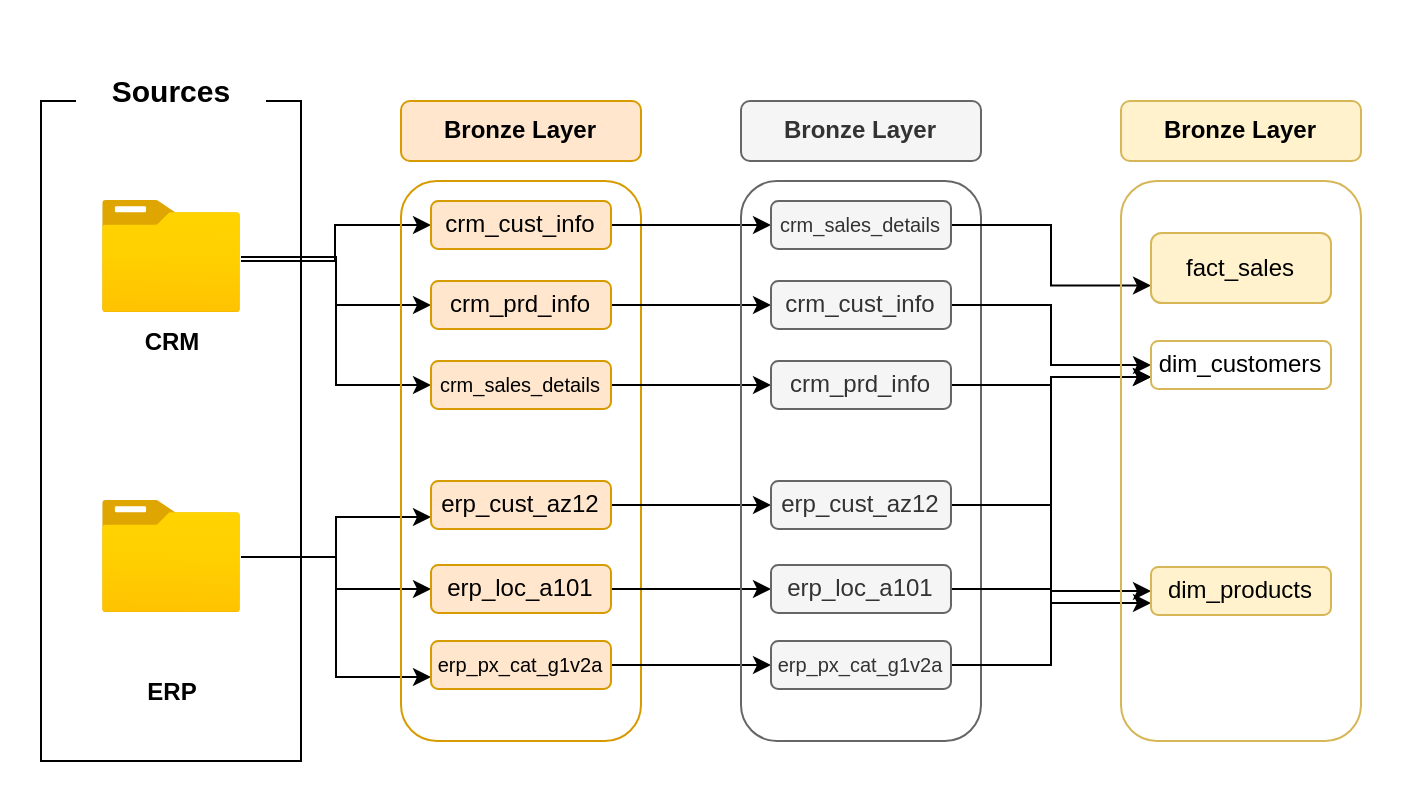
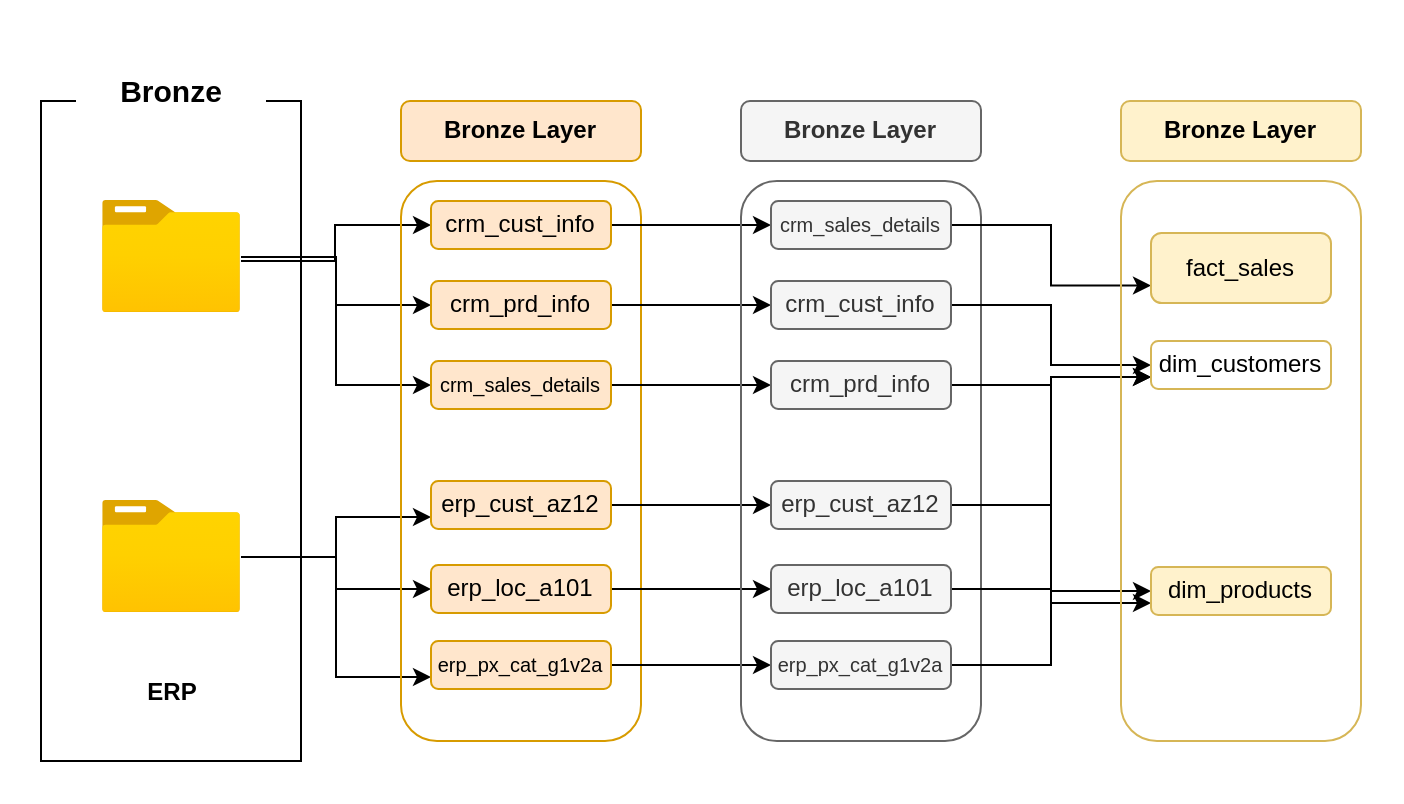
  <mxCell id="0" />
  <mxCell id="1" parent="0" />
  <mxCell id="2" value="" style="rounded=0;whiteSpace=wrap;html=1;fillColor=none;" vertex="1" parent="1"><mxGeometry x="20" y="50" width="130" height="330" as="geometry" /></mxCell>
- <mxCell id="3" value="&lt;b&gt;&lt;font style=&quot;font-size: 15px;&quot;&gt;Sources&lt;/font&gt;&lt;/b&gt;" style="rounded=0;whiteSpace=wrap;html=1;fillColor=default;strokeColor=none;" vertex="1" parent="1"><mxGeometry x="37.5" y="20" width="95" height="50" as="geometry" /></mxCell>
+ <mxCell id="3" value="&lt;b&gt;&lt;font style=&quot;font-size: 15px;&quot;&gt;Bronze&lt;/font&gt;&lt;/b&gt;" style="rounded=0;whiteSpace=wrap;html=1;fillColor=default;strokeColor=none;" vertex="1" parent="1"><mxGeometry x="37.5" y="20" width="95" height="50" as="geometry" /></mxCell>
  <mxCell id="4" style="edgeStyle=orthogonalEdgeStyle;rounded=0;orthogonalLoop=1;jettySize=auto;html=1;" edge="1" parent="1" source="7" target="17"><mxGeometry relative="1" as="geometry"><Array as="points"><mxPoint x="167" y="130" /><mxPoint x="167" y="112" /></Array></mxGeometry></mxCell>
  <mxCell id="5" style="edgeStyle=orthogonalEdgeStyle;rounded=0;orthogonalLoop=1;jettySize=auto;html=1;" edge="1" parent="1" source="7" target="19"><mxGeometry relative="1" as="geometry" /></mxCell>
  <mxCell id="6" style="edgeStyle=orthogonalEdgeStyle;rounded=0;orthogonalLoop=1;jettySize=auto;html=1;entryX=0;entryY=0.5;entryDx=0;entryDy=0;" edge="1" parent="1" source="7" target="21"><mxGeometry relative="1" as="geometry" /></mxCell>
  <mxCell id="7" value="" style="image;aspect=fixed;html=1;points=[];align=center;fontSize=12;image=img/lib/azure2/general/Folder_Blank.svg;" vertex="1" parent="1"><mxGeometry x="51" y="100" width="69" height="56.0" as="geometry" /></mxCell>
  <mxCell id="8" style="edgeStyle=orthogonalEdgeStyle;rounded=0;orthogonalLoop=1;jettySize=auto;html=1;entryX=0;entryY=0.75;entryDx=0;entryDy=0;" edge="1" parent="1" source="11" target="23"><mxGeometry relative="1" as="geometry" /></mxCell>
  <mxCell id="9" style="edgeStyle=orthogonalEdgeStyle;rounded=0;orthogonalLoop=1;jettySize=auto;html=1;" edge="1" parent="1" source="11" target="25"><mxGeometry relative="1" as="geometry" /></mxCell>
  <mxCell id="10" style="edgeStyle=orthogonalEdgeStyle;rounded=0;orthogonalLoop=1;jettySize=auto;html=1;entryX=0;entryY=0.75;entryDx=0;entryDy=0;" edge="1" parent="1" source="11" target="27"><mxGeometry relative="1" as="geometry" /></mxCell>
  <mxCell id="11" value="" style="image;aspect=fixed;html=1;points=[];align=center;fontSize=12;image=img/lib/azure2/general/Folder_Blank.svg;" vertex="1" parent="1"><mxGeometry x="51" y="250" width="69" height="56.0" as="geometry" /></mxCell>
- <mxCell id="12" value="&lt;b&gt;CRM&lt;/b&gt;" style="text;html=1;align=center;verticalAlign=middle;whiteSpace=wrap;rounded=0;" vertex="1" parent="1"><mxGeometry x="55.5" y="156" width="60" height="30" as="geometry" /></mxCell>
  <mxCell id="13" value="&lt;b&gt;ERP&lt;/b&gt;" style="text;html=1;align=center;verticalAlign=middle;whiteSpace=wrap;rounded=0;" vertex="1" parent="1"><mxGeometry x="55.5" y="331" width="60" height="30" as="geometry" /></mxCell>
  <mxCell id="14" value="&lt;b&gt;Bronze Layer&lt;/b&gt;" style="rounded=1;whiteSpace=wrap;html=1;fillColor=#ffe6cc;strokeColor=#d79b00;" vertex="1" parent="1"><mxGeometry x="200" y="50" width="120" height="30" as="geometry" /></mxCell>
  <mxCell id="15" value="" style="rounded=1;whiteSpace=wrap;html=1;fillColor=none;strokeColor=#d79b00;" vertex="1" parent="1"><mxGeometry x="200" y="90" width="120" height="280" as="geometry" /></mxCell>
  <mxCell id="16" style="edgeStyle=orthogonalEdgeStyle;rounded=0;orthogonalLoop=1;jettySize=auto;html=1;entryX=0;entryY=0.5;entryDx=0;entryDy=0;" edge="1" parent="1" source="17" target="31"><mxGeometry relative="1" as="geometry" /></mxCell>
  <mxCell id="17" value="crm_cust_info" style="rounded=1;whiteSpace=wrap;html=1;fillColor=#ffe6cc;strokeColor=#d79b00;" vertex="1" parent="1"><mxGeometry x="215" y="100" width="90" height="24" as="geometry" /></mxCell>
  <mxCell id="18" style="edgeStyle=orthogonalEdgeStyle;rounded=0;orthogonalLoop=1;jettySize=auto;html=1;entryX=0;entryY=0.5;entryDx=0;entryDy=0;" edge="1" parent="1" source="19" target="33"><mxGeometry relative="1" as="geometry" /></mxCell>
  <mxCell id="19" value="crm_prd_info" style="rounded=1;whiteSpace=wrap;html=1;fillColor=#ffe6cc;strokeColor=#d79b00;" vertex="1" parent="1"><mxGeometry x="215" y="140" width="90" height="24" as="geometry" /></mxCell>
  <mxCell id="20" style="edgeStyle=orthogonalEdgeStyle;rounded=0;orthogonalLoop=1;jettySize=auto;html=1;" edge="1" parent="1" source="21" target="35"><mxGeometry relative="1" as="geometry" /></mxCell>
  <mxCell id="21" value="&lt;font style=&quot;font-size: 10px;&quot;&gt;crm_sales_details&lt;/font&gt;" style="rounded=1;whiteSpace=wrap;html=1;fillColor=#ffe6cc;strokeColor=#d79b00;" vertex="1" parent="1"><mxGeometry x="215" y="180" width="90" height="24" as="geometry" /></mxCell>
  <mxCell id="22" style="edgeStyle=orthogonalEdgeStyle;rounded=0;orthogonalLoop=1;jettySize=auto;html=1;" edge="1" parent="1" source="23" target="37"><mxGeometry relative="1" as="geometry" /></mxCell>
  <mxCell id="23" value="erp_cust_az12" style="rounded=1;whiteSpace=wrap;html=1;fillColor=#ffe6cc;strokeColor=#d79b00;" vertex="1" parent="1"><mxGeometry x="215" y="240" width="90" height="24" as="geometry" /></mxCell>
  <mxCell id="24" style="edgeStyle=orthogonalEdgeStyle;rounded=0;orthogonalLoop=1;jettySize=auto;html=1;entryX=0;entryY=0.5;entryDx=0;entryDy=0;" edge="1" parent="1" source="25" target="39"><mxGeometry relative="1" as="geometry" /></mxCell>
  <mxCell id="25" value="erp_loc_a101" style="rounded=1;whiteSpace=wrap;html=1;fillColor=#ffe6cc;strokeColor=#d79b00;" vertex="1" parent="1"><mxGeometry x="215" y="282" width="90" height="24" as="geometry" /></mxCell>
  <mxCell id="26" style="edgeStyle=orthogonalEdgeStyle;rounded=0;orthogonalLoop=1;jettySize=auto;html=1;" edge="1" parent="1" source="27" target="41"><mxGeometry relative="1" as="geometry" /></mxCell>
  <mxCell id="27" value="&lt;font style=&quot;font-size: 10px;&quot;&gt;erp_px_cat_g1v2a&lt;/font&gt;" style="rounded=1;whiteSpace=wrap;html=1;fillColor=#ffe6cc;strokeColor=#d79b00;" vertex="1" parent="1"><mxGeometry x="215" y="320" width="90" height="24" as="geometry" /></mxCell>
  <mxCell id="28" value="&lt;b&gt;Bronze Layer&lt;/b&gt;" style="rounded=1;whiteSpace=wrap;html=1;fillColor=#f5f5f5;strokeColor=#666666;fontColor=#333333;" vertex="1" parent="1"><mxGeometry x="370" y="50" width="120" height="30" as="geometry" /></mxCell>
  <mxCell id="29" value="" style="rounded=1;whiteSpace=wrap;html=1;fillColor=none;strokeColor=#666666;fontColor=#333333;" vertex="1" parent="1"><mxGeometry x="370" y="90" width="120" height="280" as="geometry" /></mxCell>
  <mxCell id="30" style="edgeStyle=orthogonalEdgeStyle;rounded=0;orthogonalLoop=1;jettySize=auto;html=1;entryX=0;entryY=0.75;entryDx=0;entryDy=0;jumpStyle=gap;" edge="1" parent="1" source="31" target="44"><mxGeometry relative="1" as="geometry" /></mxCell>
  <mxCell id="31" value="&lt;span style=&quot;font-size: 10px;&quot;&gt;crm_sales_details&lt;/span&gt;" style="rounded=1;whiteSpace=wrap;html=1;fillColor=#f5f5f5;strokeColor=#666666;fontColor=#333333;" vertex="1" parent="1"><mxGeometry x="385" y="100" width="90" height="24" as="geometry" /></mxCell>
  <mxCell id="32" style="edgeStyle=orthogonalEdgeStyle;rounded=0;orthogonalLoop=1;jettySize=auto;html=1;entryX=0;entryY=0.5;entryDx=0;entryDy=0;jumpStyle=gap;" edge="1" parent="1" source="33" target="45"><mxGeometry relative="1" as="geometry" /></mxCell>
  <mxCell id="33" value="crm_cust_info" style="rounded=1;whiteSpace=wrap;html=1;fillColor=#f5f5f5;strokeColor=#666666;fontColor=#333333;" vertex="1" parent="1"><mxGeometry x="385" y="140" width="90" height="24" as="geometry" /></mxCell>
  <mxCell id="34" style="edgeStyle=orthogonalEdgeStyle;rounded=0;orthogonalLoop=1;jettySize=auto;html=1;entryX=0;entryY=0.75;entryDx=0;entryDy=0;jumpStyle=gap;" edge="1" parent="1" source="35" target="46"><mxGeometry relative="1" as="geometry" /></mxCell>
  <mxCell id="35" value="&lt;font&gt;crm_prd_info&lt;/font&gt;" style="rounded=1;whiteSpace=wrap;html=1;fillColor=#f5f5f5;strokeColor=#666666;fontColor=#333333;" vertex="1" parent="1"><mxGeometry x="385" y="180" width="90" height="24" as="geometry" /></mxCell>
  <mxCell id="36" style="edgeStyle=orthogonalEdgeStyle;rounded=0;orthogonalLoop=1;jettySize=auto;html=1;entryX=0;entryY=0.75;entryDx=0;entryDy=0;" edge="1" parent="1" source="37" target="45"><mxGeometry relative="1" as="geometry" /></mxCell>
  <mxCell id="37" value="erp_cust_az12" style="rounded=1;whiteSpace=wrap;html=1;fillColor=#f5f5f5;strokeColor=#666666;fontColor=#333333;" vertex="1" parent="1"><mxGeometry x="385" y="240" width="90" height="24" as="geometry" /></mxCell>
  <mxCell id="38" style="edgeStyle=orthogonalEdgeStyle;rounded=0;orthogonalLoop=1;jettySize=auto;html=1;entryX=0;entryY=0.75;entryDx=0;entryDy=0;" edge="1" parent="1" source="39" target="45"><mxGeometry relative="1" as="geometry" /></mxCell>
  <mxCell id="39" value="erp_loc_a101" style="rounded=1;whiteSpace=wrap;html=1;fillColor=#f5f5f5;strokeColor=#666666;fontColor=#333333;" vertex="1" parent="1"><mxGeometry x="385" y="282" width="90" height="24" as="geometry" /></mxCell>
  <mxCell id="40" style="edgeStyle=orthogonalEdgeStyle;rounded=0;orthogonalLoop=1;jettySize=auto;html=1;entryX=0;entryY=0.5;entryDx=0;entryDy=0;jumpStyle=gap;" edge="1" parent="1" source="41" target="46"><mxGeometry relative="1" as="geometry" /></mxCell>
  <mxCell id="41" value="&lt;font style=&quot;font-size: 10px;&quot;&gt;erp_px_cat_g1v2a&lt;/font&gt;" style="rounded=1;whiteSpace=wrap;html=1;fillColor=#f5f5f5;strokeColor=#666666;fontColor=#333333;" vertex="1" parent="1"><mxGeometry x="385" y="320" width="90" height="24" as="geometry" /></mxCell>
  <mxCell id="42" value="&lt;b&gt;Bronze Layer&lt;/b&gt;" style="rounded=1;whiteSpace=wrap;html=1;fillColor=#fff2cc;strokeColor=#d6b656;" vertex="1" parent="1"><mxGeometry x="560" y="50" width="120" height="30" as="geometry" /></mxCell>
  <mxCell id="43" value="" style="rounded=1;whiteSpace=wrap;html=1;fillColor=none;strokeColor=#d6b656;" vertex="1" parent="1"><mxGeometry x="560" y="90" width="120" height="280" as="geometry" /></mxCell>
  <mxCell id="44" value="fact_sales" style="rounded=1;whiteSpace=wrap;html=1;fillColor=#fff2cc;strokeColor=#d6b656;" vertex="1" parent="1"><mxGeometry x="575" y="116" width="90" height="35" as="geometry" /></mxCell>
  <mxCell id="45" value="dim_customers" style="rounded=1;whiteSpace=wrap;html=1;fillColor=#ffffff;strokeColor=#d6b656;" vertex="1" parent="1"><mxGeometry x="575" y="170" width="90" height="24" as="geometry" /></mxCell>
  <mxCell id="46" value="&lt;font&gt;dim_products&lt;/font&gt;" style="rounded=1;whiteSpace=wrap;html=1;fillColor=#fff2cc;strokeColor=#d6b656;" vertex="1" parent="1"><mxGeometry x="575" y="283" width="90" height="24" as="geometry" /></mxCell>
